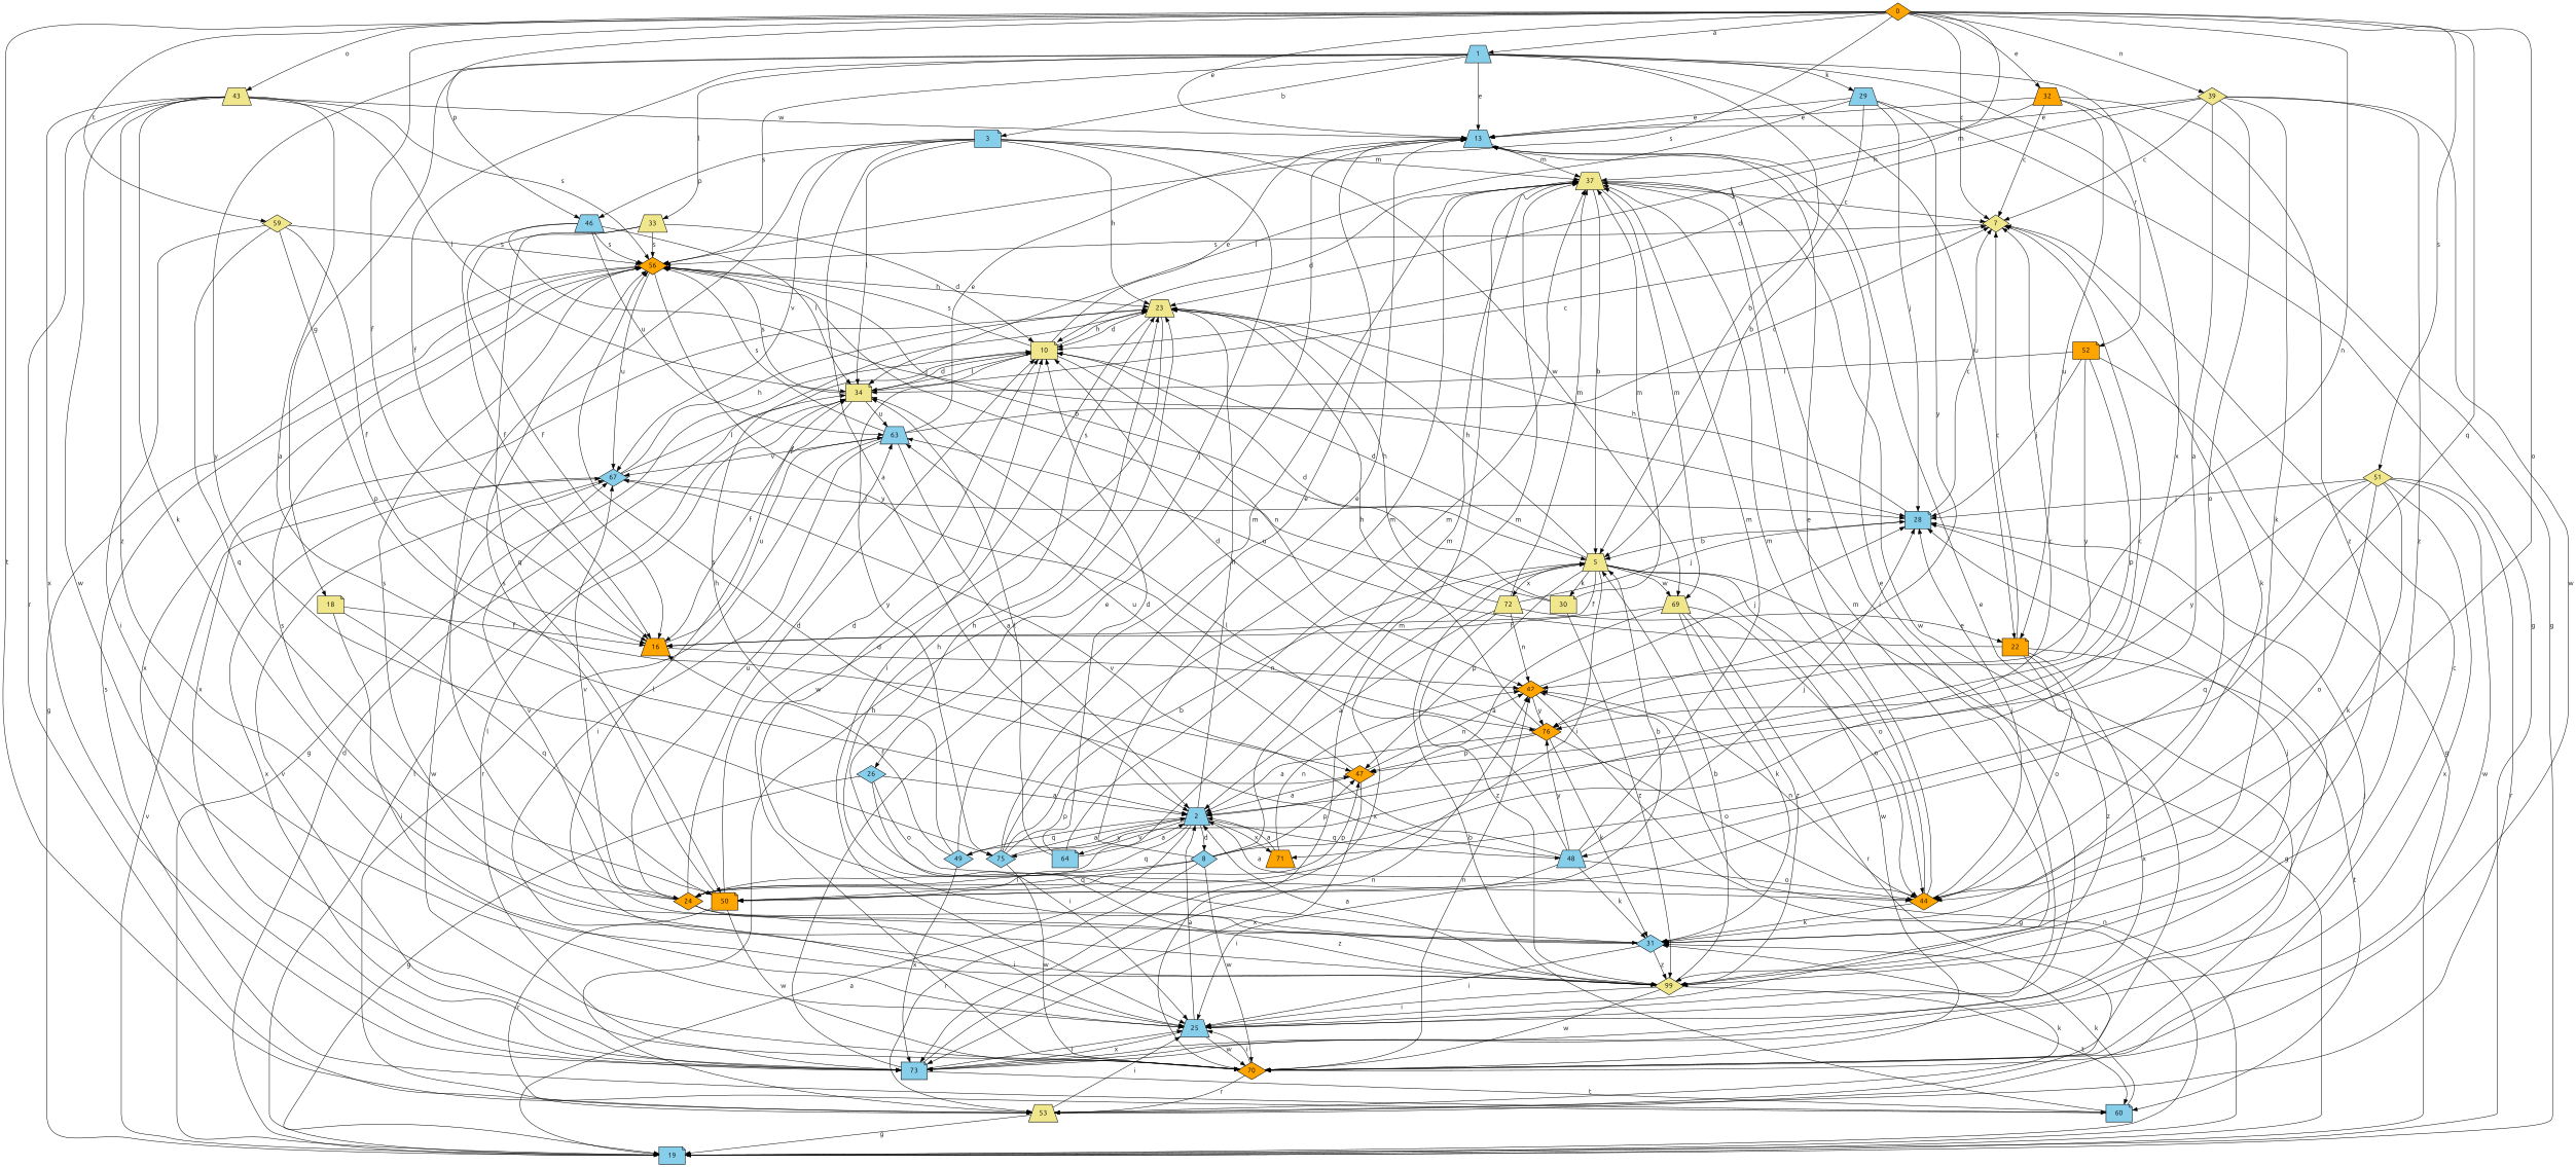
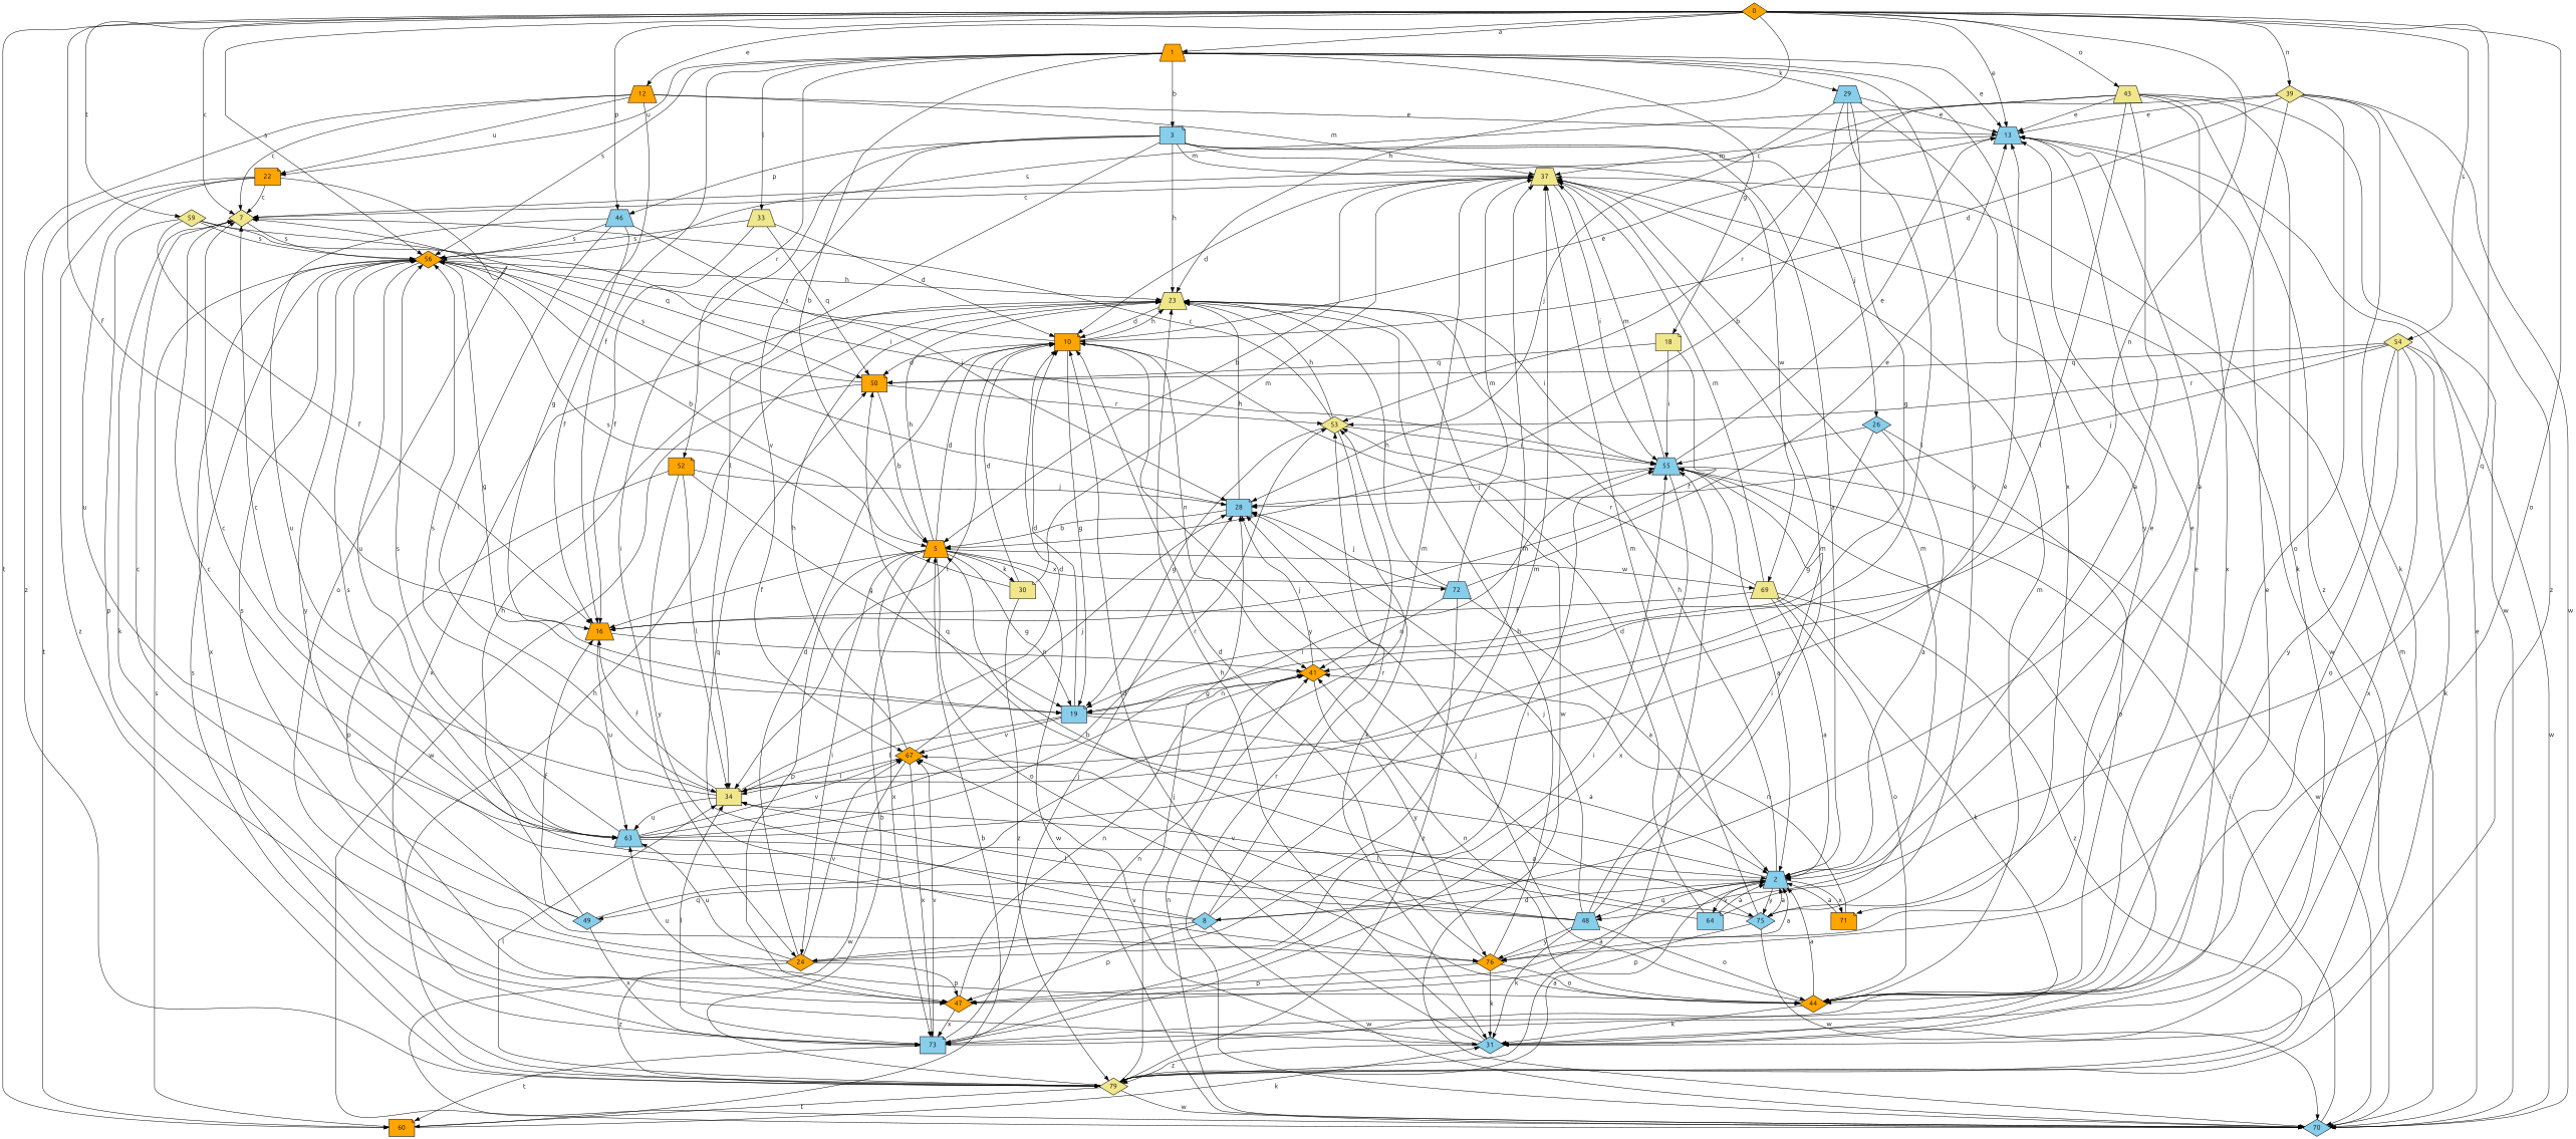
  strict digraph {
    fontname=Ubuntu
    node [fillcolor=skyblue fontname=Ubuntu shape=diamond style=filled]
    edge [fontname=Ubuntu]
    0 [fillcolor=orange]
-   1 [shape=trapezium]
+   1 [fillcolor=orange shape=trapezium]
    7 [fillcolor=khaki]
-   12 [fillcolor=orange shape=trapezium label=32]
+   12 [fillcolor=orange shape=trapezium]
    13 [shape=trapezium]
    16 [fillcolor=orange shape=trapezium]
    23 [fillcolor=khaki shape=trapezium]
    39 [fillcolor=khaki]
-   41 [fillcolor=orange label=42]
+   41 [fillcolor=orange]
    43 [fillcolor=khaki shape=trapezium]
    44 [fillcolor=orange]
    46 [shape=trapezium]
    48 [shape=trapezium]
-   54 [fillcolor=khaki label=51]
+   54 [fillcolor=khaki]
    56 [fillcolor=orange]
    59 [fillcolor=khaki]
-   60 [shape=note]
+   60 [fillcolor=orange shape=note]
    3 [shape=note]
-   5 [fillcolor=khaki shape=trapezium]
+   5 [fillcolor=orange shape=trapezium]
    18 [fillcolor=khaki shape=note]
    29 [shape=trapezium]
    33 [fillcolor=khaki shape=trapezium]
    52 [fillcolor=orange shape=note]
    n24 [fillcolor=orange label=22 shape=note]
-   71 [fillcolor=orange shape=trapezium]
+   71 [fillcolor=orange shape=note]
    75
    31
    37 [fillcolor=khaki shape=trapezium]
    19 [shape=note]
-   79 [fillcolor=khaki label=99]
+   79 [fillcolor=khaki]
    63 [shape=trapezium]
-   10 [fillcolor=khaki shape=note]
-   70 [fillcolor=orange]
+   10 [fillcolor=orange shape=note]
+   70
    73 [shape=note]
-   25 [shape=trapezium]
+   25 [shape=trapezium label=55]
    2 [shape=trapezium]
    28 [shape=note]
    76 [fillcolor=orange]
    34 [fillcolor=khaki shape=note]
-   53 [fillcolor=khaki shape=trapezium]
-   67
+   53 [fillcolor=khaki]
+   67 [fillcolor=orange]
    50 [fillcolor=orange shape=note]
    47 [fillcolor=orange]
    24 [fillcolor=orange]
    26
    69 [fillcolor=khaki shape=trapezium]
    30 [fillcolor=khaki shape=note]
-   72 [fillcolor=khaki shape=trapezium]
+   72 [shape=trapezium]
    8
    49
    64 [shape=note]
    0 -> 1 [label=a]
    0 -> 7 [label=c]
    0 -> 12 [label=e]
    0 -> 13 [label=e]
    0 -> 16 [label=f]
    0 -> 23 [label=h]
    0 -> 39 [label=n]
    0 -> 41 [label=n]
    0 -> 43 [label=o]
    0 -> 44 [label=o]
    0 -> 46 [label=p]
    0 -> 48 [label=q]
    0 -> 54 [label=s]
    0 -> 56 [label=s]
    0 -> 59 [label=t]
    0 -> 60 [label=t]
    1 -> 13 [label=e]
    1 -> 16 [label=f]
    1 -> 56 [label=s]
    1 -> 3 [label=b]
    1 -> 5 [label=b]
    1 -> 18 [label=g]
    1 -> 29 [label=k]
    1 -> 33 [label=l]
    1 -> 52 [label=r]
    1 -> n24 [label=u]
    1 -> 71 [label=x]
    1 -> 75 [label=y]
    7 -> 56 [label=s]
    7 -> 31 [label=k]
    12 -> 7 [label=c]
    12 -> 13 [label=e]
    12 -> n24 [label=u]
    12 -> 37 [label=m]
    12 -> 19 [label=g]
    12 -> 79 [label=z]
    13 -> 37 [label=m]
    16 -> 41 [label=n]
    16 -> 63 [label=u]
    23 -> 10 [label=d]
    23 -> 70 [label=w]
    23 -> 73 [label=x]
    23 -> 25 [label=i]
    39 -> 7 [label=c]
    39 -> 13 [label=e]
    39 -> 44 [label=o]
    39 -> 31 [label=k]
    39 -> 79 [label=z]
    39 -> 10 [label=d]
    39 -> 70 [label=w]
    39 -> 2 [label=a]
    41 -> 19 [label=g]
    41 -> 28 [label=j]
    41 -> 76 [label=y]
-   43 -> 13 [label=w]
+   43 -> 13 [label=e]
    43 -> 56 [label=s]
    43 -> 31 [label=k]
    43 -> 79 [label=z]
    43 -> 70 [label=w]
    43 -> 73 [label=x]
    43 -> 2 [label=a]
    43 -> 34 [label=l]
    43 -> 53 [label=r]
    44 -> 13 [label=e]
    44 -> 41 [label=n]
    44 -> 31 [label=k]
    44 -> 37 [label=m]
    44 -> 2 [label=a]
    44 -> 28 [label=j]
    46 -> 16 [label=f]
    46 -> 56 [label=s]
    46 -> 63 [label=u]
    46 -> 28 [label=j]
    46 -> 34 [label=l]
    48 -> 44 [label=o]
    48 -> 56 [label=s]
    48 -> 31 [label=k]
    48 -> 37 [label=m]
    48 -> 25 [label=i]
    48 -> 28 [label=j]
    48 -> 76 [label=y]
    48 -> 34 [label=l]
    48 -> 67 [label=v]
    54 -> 44 [label=o]
    54 -> 31 [label=k]
    54 -> 70 [label=w]
    54 -> 73 [label=x]
    54 -> 28 [label=j]
    54 -> 76 [label=y]
    54 -> 53 [label=r]
    54 -> 50 [label=q]
    56 -> 23 [label=h]
    56 -> 5 [label=b]
    56 -> 19 [label=g]
-   56 -> 67 [label=u]
+   56 -> 63 [label=u]
    56 -> 73 [label=x]
    56 -> 76 [label=y]
    59 -> 16 [label=f]
    59 -> 56 [label=s]
    59 -> 25 [label=i]
    59 -> 50 [label=q]
    59 -> 47 [label=p]
    60 -> 56 [label=s]
    60 -> 5 [label=b]
    60 -> 31 [label=k]
    3 -> 23 [label=h]
    3 -> 46 [label=p]
    3 -> 37 [label=m]
    3 -> 2 [label=a]
    3 -> 34 [label=l]
    3 -> 67 [label=v]
    3 -> 24 [label=i]
    3 -> 26 [label=j]
    3 -> 69 [label=w]
    5 -> 16 [label=f]
    5 -> 23 [label=h]
    5 -> 44 [label=o]
    5 -> 19 [label=g]
    5 -> 10 [label=d]
    5 -> 70 [label=w]
    5 -> 73 [label=x]
    5 -> 47 [label=p]
    5 -> 24 [label=i]
    5 -> 69 [label=w]
    5 -> 30 [label=k]
    5 -> 72 [label=x]
    18 -> 16 [label=f]
    18 -> 25 [label=i]
    18 -> 50 [label=q]
    29 -> 13 [label=e]
    29 -> 5 [label=b]
    29 -> 19 [label=g]
    29 -> 28 [label=j]
    29 -> 76 [label=y]
    29 -> 34 [label=l]
    33 -> 16 [label=f]
    33 -> 56 [label=s]
    33 -> 10 [label=d]
    33 -> 50 [label=q]
    52 -> 19 [label=g]
    52 -> 28 [label=j]
    52 -> 76 [label=y]
    52 -> 34 [label=l]
    52 -> 47 [label=p]
    n24 -> 7 [label=c]
    n24 -> 44 [label=o]
    n24 -> 60 [label=t]
    n24 -> 79 [label=z]
    n24 -> 63 [label=u]
-   n24 -> 73 [label=x]
    71 -> 41 [label=n]
    71 -> 2 [label=a]
    75 -> 13 [label=e]
    75 -> 5 [label=b]
    75 -> 37 [label=m]
    75 -> 70 [label=w]
    75 -> 2 [label=a]
    75 -> 47 [label=p]
    31 -> 23 [label=h]
    31 -> 79 [label=z]
    31 -> 10 [label=d]
    31 -> 25 [label=i]
    31 -> 67 [label=v]
    37 -> 7 [label=c]
    37 -> 5 [label=b]
    37 -> 10 [label=d]
    37 -> 70 [label=w]
    37 -> 25 [label=i]
    19 -> 41 [label=n]
    19 -> 10 [label=d]
-   2 -> 19 [label=a]
+   19 -> 2 [label=a]
    19 -> 34 [label=l]
    19 -> 67 [label=v]
    79 -> 23 [label=h]
    79 -> 56 [label=s]
    79 -> 60 [label=t]
    79 -> 5 [label=b]
    79 -> 70 [label=w]
    79 -> 25 [label=i]
    79 -> 2 [label=a]
    79 -> 28 [label=j]
    79 -> 34 [label=l]
    63 -> 7 [label=c]
    63 -> 13 [label=e]
    63 -> 56 [label=s]
    63 -> 25 [label=i]
    63 -> 2 [label=a]
    63 -> 53 [label=r]
    63 -> 67 [label=v]
    10 -> 13 [label=e]
    10 -> 23 [label=h]
    10 -> 41 [label=n]
    10 -> 56 [label=s]
    10 -> 75 [label=y]
    10 -> 19 [label=g]
    10 -> 34 [label=l]
    70 -> 13 [label=e]
    70 -> 41 [label=n]
    70 -> 37 [label=m]
    70 -> 25 [label=i]
    70 -> 53 [label=r]
    73 -> 13 [label=e]
    73 -> 41 [label=n]
    73 -> 60 [label=t]
    73 -> 25 [label=i]
    73 -> 28 [label=j]
    73 -> 34 [label=l]
    73 -> 67 [label=v]
    25 -> 13 [label=e]
    25 -> 37 [label=m]
    25 -> 70 [label=w]
    25 -> 73 [label=x]
    25 -> 2 [label=a]
    25 -> 28 [label=j]
    2 -> 23 [label=h]
    2 -> 48 [label=q]
    2 -> 71 [label=x]
    2 -> 75 [label=y]
    2 -> 50 [label=q]
    2 -> 8 [label=d]
    2 -> 49 [label=q]
    2 -> 64 [label=v]
    28 -> 7 [label=c]
    28 -> 23 [label=h]
    28 -> 5 [label=b]
    76 -> 23 [label=h]
    76 -> 44 [label=o]
    76 -> 31 [label=k]
    76 -> 10 [label=d]
    76 -> 2 [label=a]
    76 -> 47 [label=p]
    34 -> 7 [label=c]
    34 -> 16 [label=f]
    34 -> 56 [label=s]
    34 -> 63 [label=u]
    34 -> 10 [label=d]
    53 -> 7 [label=c]
    53 -> 23 [label=h]
    53 -> 31 [label=k]
    53 -> 19 [label=g]
    53 -> 25 [label=i]
    67 -> 23 [label=h]
    67 -> 70 [label=w]
    67 -> 73 [label=x]
    67 -> 28 [label=j]
    67 -> 34 [label=l]
    50 -> 56 [label=s]
    50 -> 5 [label=b]
-   50 -> 10 [label=d]
+   10 -> 50 [label=d]
    50 -> 70 [label=w]
    50 -> 53 [label=r]
    47 -> 41 [label=n]
    47 -> 63 [label=u]
    47 -> 73 [label=x]
    47 -> 2 [label=a]
    24 -> 56 [label=s]
    24 -> 37 [label=m]
    24 -> 79 [label=z]
    24 -> 63 [label=u]
    24 -> 10 [label=d]
    24 -> 25 [label=i]
    24 -> 67 [label=v]
    24 -> 47 [label=p]
    26 -> 44 [label=o]
    26 -> 19 [label=g]
    26 -> 25 [label=i]
    26 -> 2 [label=a]
    69 -> 16 [label=f]
    69 -> 44 [label=o]
    69 -> 31 [label=k]
-   37 -> 69 [label=m]
+   69 -> 37 [label=m]
    69 -> 79 [label=z]
    69 -> 2 [label=a]
    69 -> 53 [label=r]
    30 -> 56 [label=s]
    30 -> 37 [label=m]
    30 -> 79 [label=z]
    30 -> 10 [label=d]
-   72 -> n24 [label=e]
+   72 -> 13 [label=e]
    72 -> 23 [label=h]
    72 -> 41 [label=n]
    72 -> 37 [label=m]
    72 -> 79 [label=z]
    72 -> 2 [label=a]
    72 -> 28 [label=j]
    8 -> 7 [label=c]
    8 -> 13 [label=e]
    8 -> 37 [label=m]
    8 -> 70 [label=w]
    8 -> 53 [label=r]
    8 -> 50 [label=q]
    8 -> 47 [label=p]
    8 -> 24 [label=i]
    49 -> 7 [label=c]
    49 -> 16 [label=f]
    49 -> 23 [label=h]
    49 -> 37 [label=m]
    49 -> 73 [label=x]
    64 -> 37 [label=m]
    64 -> 10 [label=d]
    64 -> 2 [label=a]
    64 -> 34 [label=l]
  }
